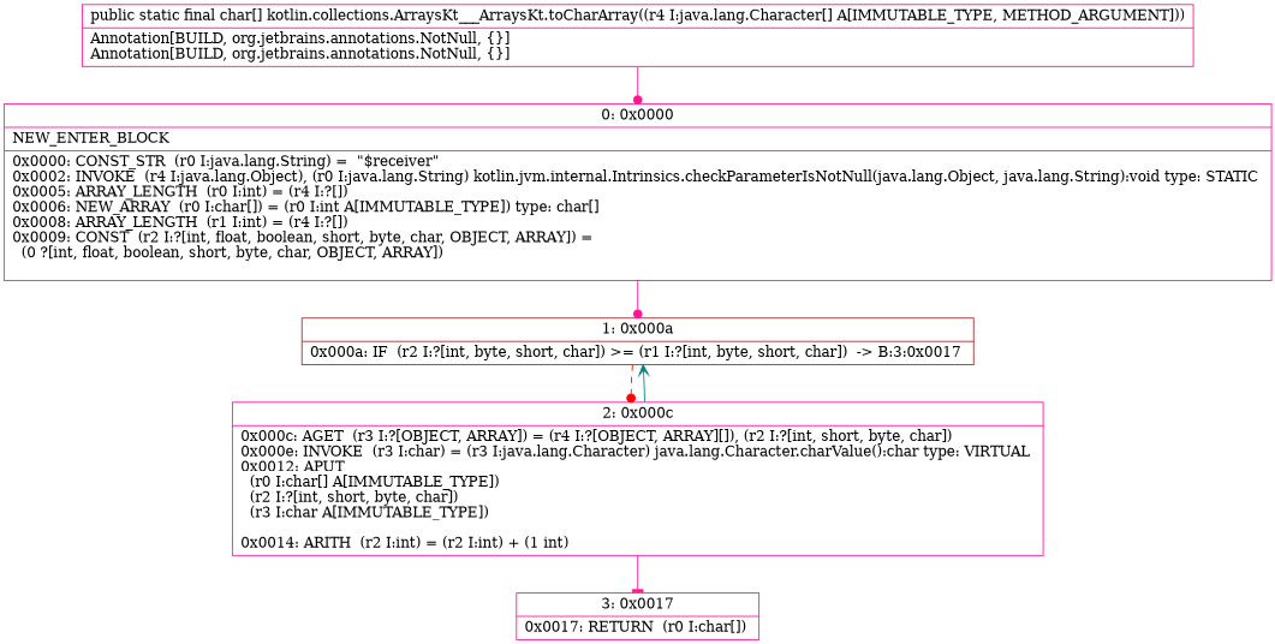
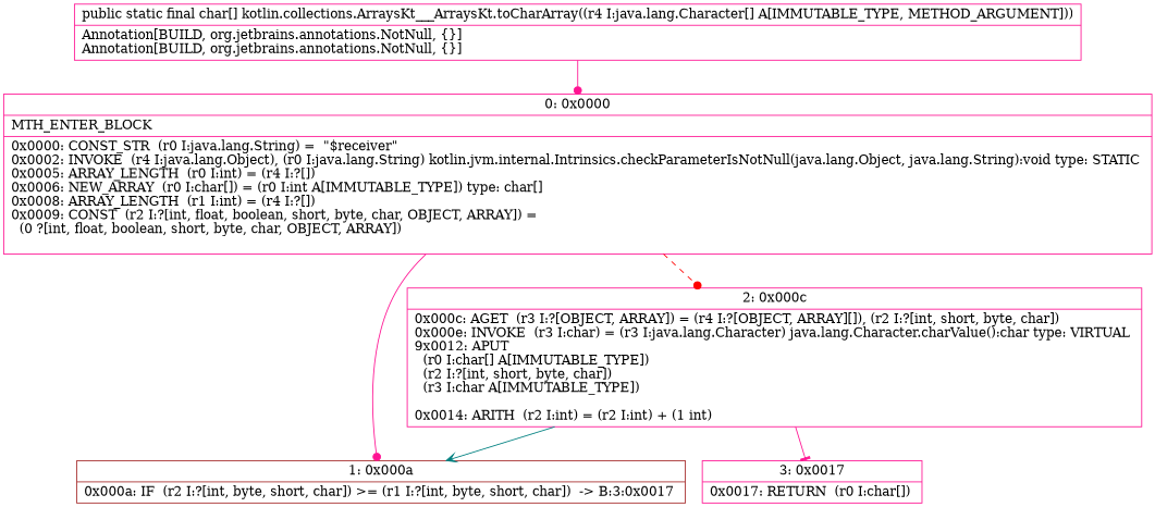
  digraph {
    node [color=deeppink shape=record]
    edge [arrowhead=dot color=deeppink]
-   n1 [label="{0\:\ 0x0000|NEW_ENTER_BLOCK\l|0x0000: CONST_STR  (r0 I:java.lang.String) =  \"$receiver\" \l0x0002: INVOKE  (r4 I:java.lang.Object), (r0 I:java.lang.String) kotlin.jvm.internal.Intrinsics.checkParameterIsNotNull(java.lang.Object, java.lang.String):void type: STATIC \l0x0005: ARRAY_LENGTH  (r0 I:int) = (r4 I:?[]) \l0x0006: NEW_ARRAY  (r0 I:char[]) = (r0 I:int A[IMMUTABLE_TYPE]) type: char[] \l0x0008: ARRAY_LENGTH  (r1 I:int) = (r4 I:?[]) \l0x0009: CONST  (r2 I:?[int, float, boolean, short, byte, char, OBJECT, ARRAY]) = \l  (0 ?[int, float, boolean, short, byte, char, OBJECT, ARRAY])\l \l}"]
+   n1 [label="{0\:\ 0x0000|MTH_ENTER_BLOCK\l|0x0000: CONST_STR  (r0 I:java.lang.String) =  \"$receiver\" \l0x0002: INVOKE  (r4 I:java.lang.Object), (r0 I:java.lang.String) kotlin.jvm.internal.Intrinsics.checkParameterIsNotNull(java.lang.Object, java.lang.String):void type: STATIC \l0x0005: ARRAY_LENGTH  (r0 I:int) = (r4 I:?[]) \l0x0006: NEW_ARRAY  (r0 I:char[]) = (r0 I:int A[IMMUTABLE_TYPE]) type: char[] \l0x0008: ARRAY_LENGTH  (r1 I:int) = (r4 I:?[]) \l0x0009: CONST  (r2 I:?[int, float, boolean, short, byte, char, OBJECT, ARRAY]) = \l  (0 ?[int, float, boolean, short, byte, char, OBJECT, ARRAY])\l \l}"]
    n2 [color=brown label="{1\:\ 0x000a|0x000a: IF  (r2 I:?[int, byte, short, char]) \>= (r1 I:?[int, byte, short, char])  \-\> B:3:0x0017 \l}"]
-   n3 [label="{2\:\ 0x000c|0x000c: AGET  (r3 I:?[OBJECT, ARRAY]) = (r4 I:?[OBJECT, ARRAY][]), (r2 I:?[int, short, byte, char]) \l0x000e: INVOKE  (r3 I:char) = (r3 I:java.lang.Character) java.lang.Character.charValue():char type: VIRTUAL \l0x0012: APUT  \l  (r0 I:char[] A[IMMUTABLE_TYPE])\l  (r2 I:?[int, short, byte, char])\l  (r3 I:char A[IMMUTABLE_TYPE])\l \l0x0014: ARITH  (r2 I:int) = (r2 I:int) + (1 int) \l}"]
+   n3 [label="{2\:\ 0x000c|0x000c: AGET  (r3 I:?[OBJECT, ARRAY]) = (r4 I:?[OBJECT, ARRAY][]), (r2 I:?[int, short, byte, char]) \l0x000e: INVOKE  (r3 I:char) = (r3 I:java.lang.Character) java.lang.Character.charValue():char type: VIRTUAL \l9x0012: APUT  \l  (r0 I:char[] A[IMMUTABLE_TYPE])\l  (r2 I:?[int, short, byte, char])\l  (r3 I:char A[IMMUTABLE_TYPE])\l \l0x0014: ARITH  (r2 I:int) = (r2 I:int) + (1 int) \l}"]
    n4 [label="{3\:\ 0x0017|0x0017: RETURN  (r0 I:char[]) \l}"]
    n5 [label="{public static final char[] kotlin.collections.ArraysKt___ArraysKt.toCharArray((r4 I:java.lang.Character[] A[IMMUTABLE_TYPE, METHOD_ARGUMENT]))  | Annotation[BUILD, org.jetbrains.annotations.NotNull, \{\}]\lAnnotation[BUILD, org.jetbrains.annotations.NotNull, \{\}]\l}"]
    n1 -> n2
-   n2 -> n3 [color=red style=dashed]
+   n1 -> n3 [color=red style=dashed]
    n3 -> n2 [arrowhead=vee color=teal]
    n3 -> n4 [arrowhead=tee]
    n5 -> n1
  }
